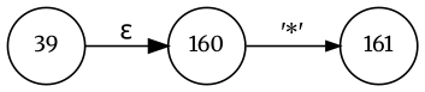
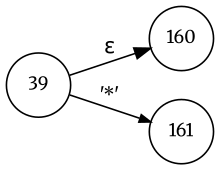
  digraph {
    fontname=Merriweather
    rankdir=LR
    node [fixedsize=true fontname=Merriweather fontsize=11 peripheries=1 shape=circle]
    edge [fontname=Merriweather]
    n1 [label=160 width=.55]
    n2 [label=161 width=.55]
    n3 [label=39 width=.55]
-   n1 -> n2 [arrowhead=normal arrowsize=.7 fontsize=11 label="'*'"]
+   n3 -> n2 [arrowhead=normal arrowsize=.7 fontsize=11 label="'*'"]
    n3 -> n1 [label="&epsilon;"]
  }
